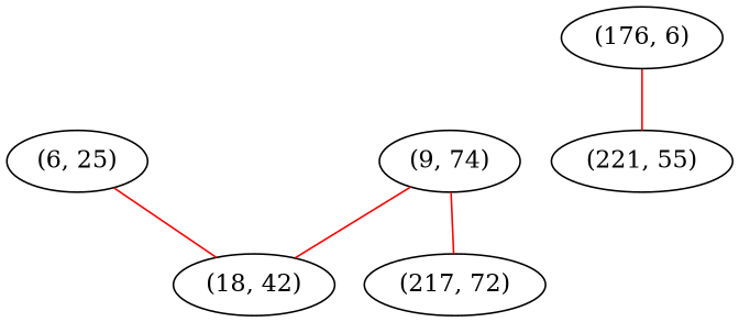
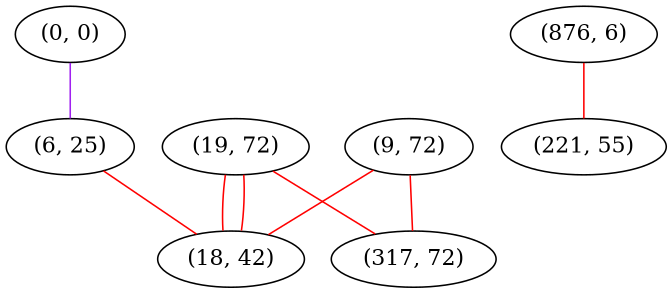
  graph {
    edge [color=red weight=1]
    n1 [label="(18, 42)"]
-   "(217, 72)"
-   "(176, 6)"
+   "(19, 72)"
+   "(217, 72)" [label="(317, 72)"]
+   "(176, 6)" [label="(876, 6)"]
    "(221, 55)"
    n6 [label="(6, 25)"]
-   "(9, 72)" [label="(9, 74)"]
+   "(0, 0)"
+   "(9, 72)"
+   "(19, 72)" -- n1
+   "(19, 72)" -- n1
+   "(19, 72)" -- "(217, 72)"
    "(176, 6)" -- "(221, 55)"
    n6 -- n1
+   "(0, 0)" -- n6 [color=purple weight=4]
    "(9, 72)" -- n1
    "(9, 72)" -- "(217, 72)"
  }
